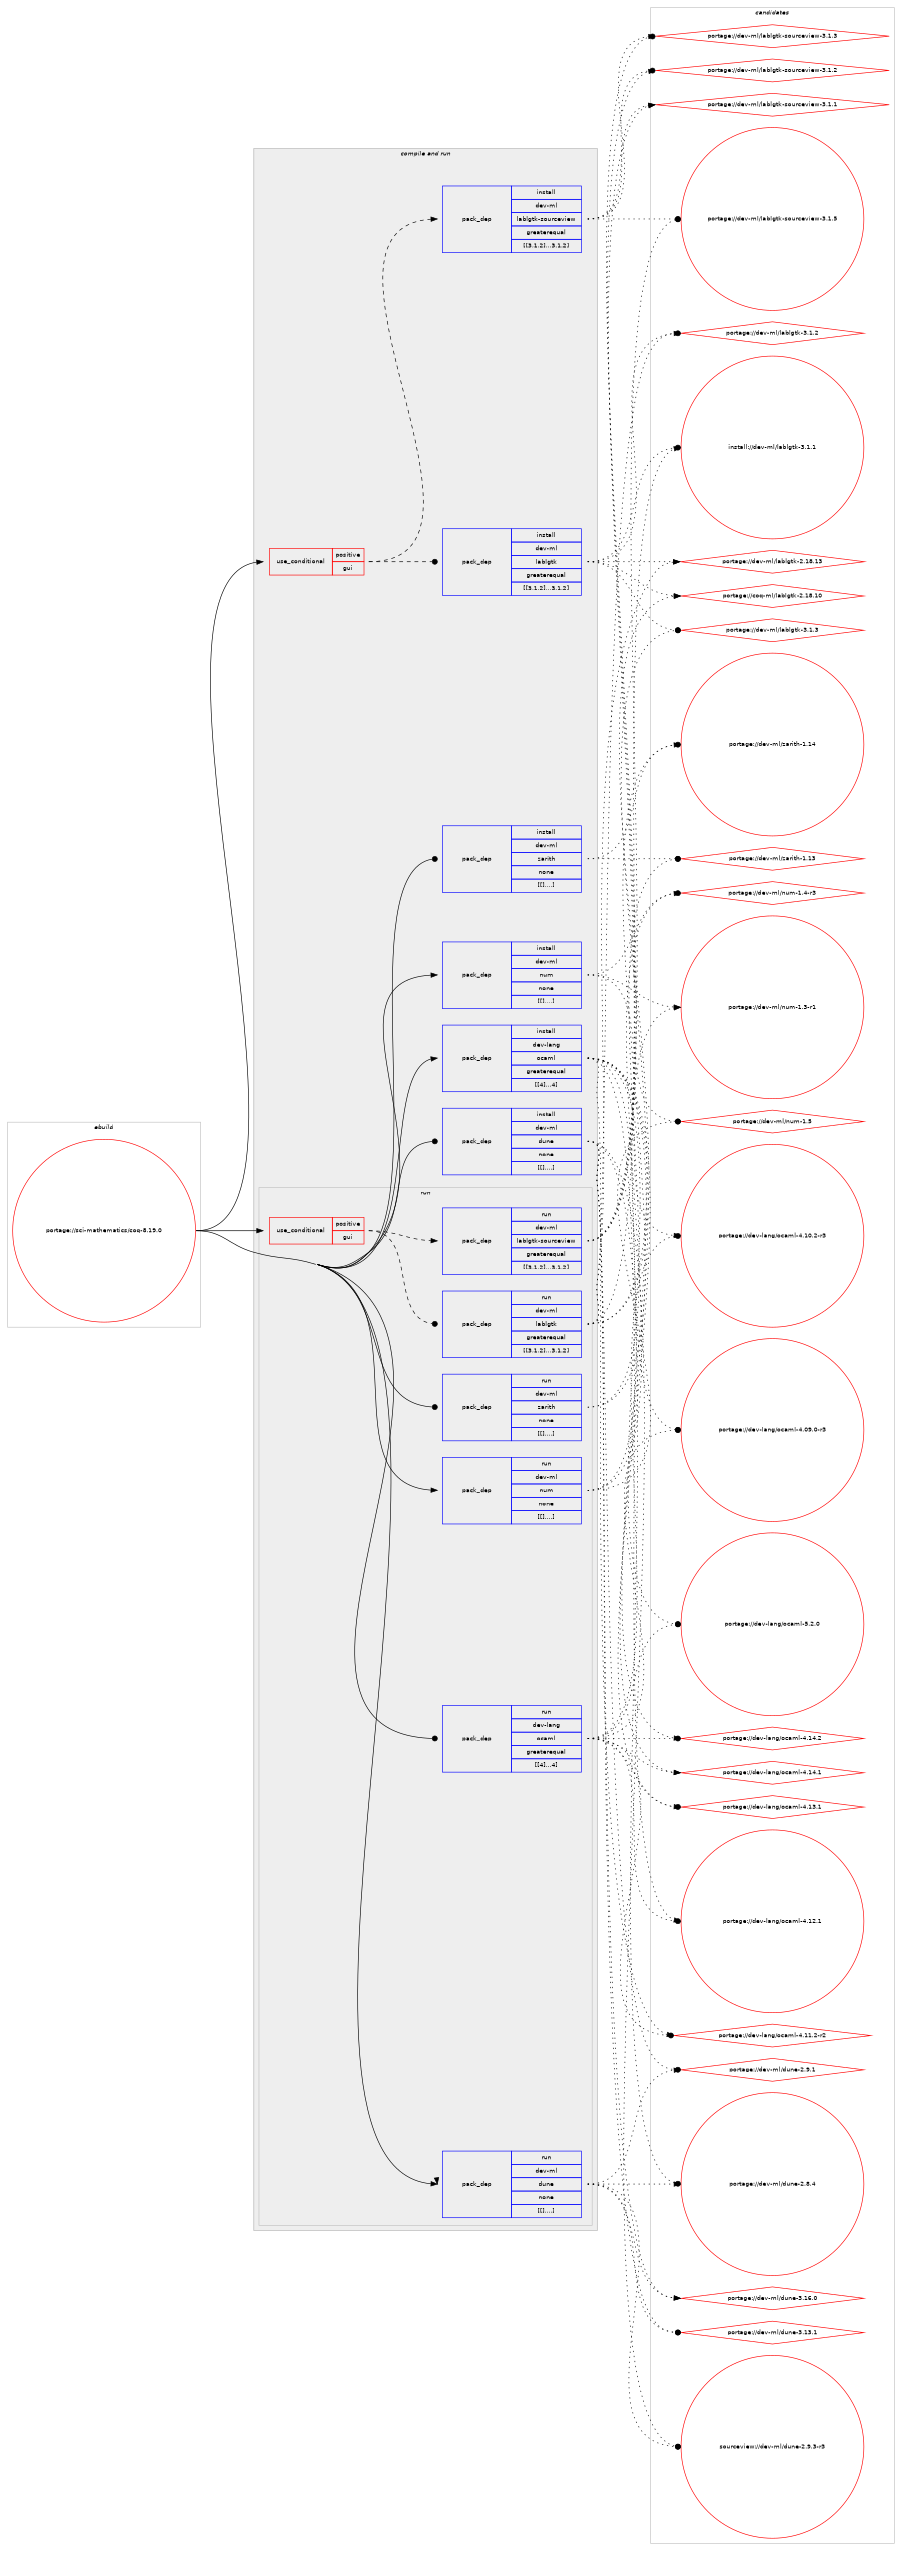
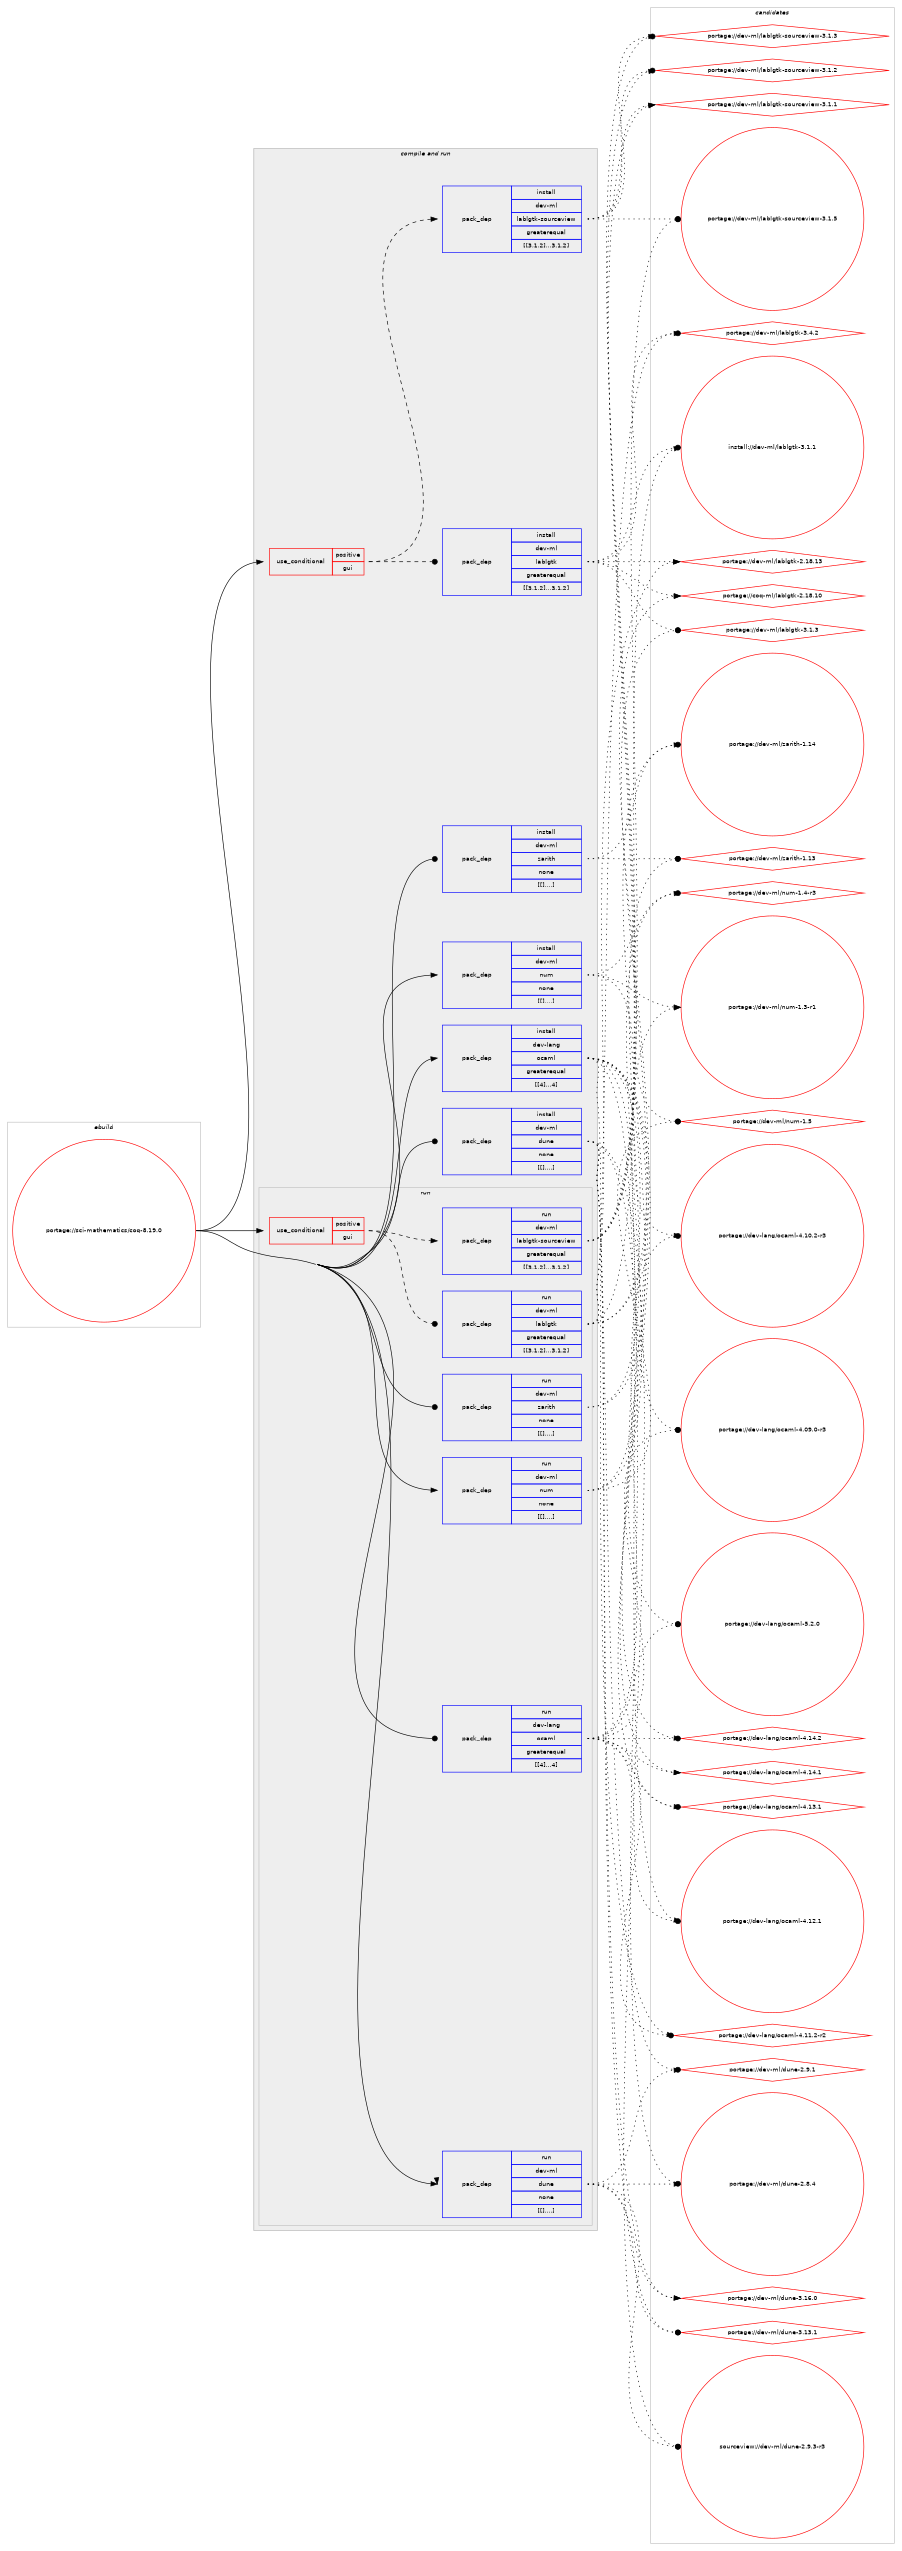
  digraph {
    compound=true
    concentrate=true
    fontname=Helvetica
    fontsize=10
    newrank=true
    rankdir=LR
    ranksep=1.5
    node [color=red fontname=Helvetica fontsize=10 shape=diamond]
    edge [arrowhead=dot headport=w style=dotted tailport=e weight=100]
    n1 [label="portage://sci-mathematics/coq-8.19.0" shape=circle width=4]
    n2 [color=blue label=<<TABLE BORDER="0" CELLBORDER="1" CELLSPACING="0" CELLPADDING="4" WIDTH="220"><TR><TD ROWSPAN="6" CELLPADDING="30">pack_dep</TD></TR><TR><TD WIDTH="110">install</TD></TR><TR><TD>dev-ml</TD></TR><TR><TD>lablgtk</TD></TR><TR><TD>greaterequal</TD></TR><TR><TD>[[3,1,2],,,3.1.2]</TD></TR></TABLE>> shape=none]
    n3 [color=blue label=<<TABLE BORDER="0" CELLBORDER="1" CELLSPACING="0" CELLPADDING="4" WIDTH="220"><TR><TD ROWSPAN="6" CELLPADDING="30">pack_dep</TD></TR><TR><TD WIDTH="110">install</TD></TR><TR><TD>dev-ml</TD></TR><TR><TD>lablgtk-sourceview</TD></TR><TR><TD>greaterequal</TD></TR><TR><TD>[[3,1,2],,,3.1.2]</TD></TR></TABLE>> shape=none]
    n4 [label=<<TABLE BORDER="0" CELLBORDER="1" CELLSPACING="0" CELLPADDING="4"><TR><TD ROWSPAN="3" CELLPADDING="10">use_conditional</TD></TR><TR><TD>positive</TD></TR><TR><TD>gui</TD></TR></TABLE>> shape=none]
    n5 [color=blue label=<<TABLE BORDER="0" CELLBORDER="1" CELLSPACING="0" CELLPADDING="4" WIDTH="220"><TR><TD ROWSPAN="6" CELLPADDING="30">pack_dep</TD></TR><TR><TD WIDTH="110">install</TD></TR><TR><TD>dev-lang</TD></TR><TR><TD>ocaml</TD></TR><TR><TD>greaterequal</TD></TR><TR><TD>[[4],,,4]</TD></TR></TABLE>> shape=none]
    n6 [color=blue label=<<TABLE BORDER="0" CELLBORDER="1" CELLSPACING="0" CELLPADDING="4" WIDTH="220"><TR><TD ROWSPAN="6" CELLPADDING="30">pack_dep</TD></TR><TR><TD WIDTH="110">install</TD></TR><TR><TD>dev-ml</TD></TR><TR><TD>dune</TD></TR><TR><TD>none</TD></TR><TR><TD>[[],,,,]</TD></TR></TABLE>> shape=none]
    n7 [color=blue label=<<TABLE BORDER="0" CELLBORDER="1" CELLSPACING="0" CELLPADDING="4" WIDTH="220"><TR><TD ROWSPAN="6" CELLPADDING="30">pack_dep</TD></TR><TR><TD WIDTH="110">install</TD></TR><TR><TD>dev-ml</TD></TR><TR><TD>num</TD></TR><TR><TD>none</TD></TR><TR><TD>[[],,,,]</TD></TR></TABLE>> shape=none]
    n8 [color=blue label=<<TABLE BORDER="0" CELLBORDER="1" CELLSPACING="0" CELLPADDING="4" WIDTH="220"><TR><TD ROWSPAN="6" CELLPADDING="30">pack_dep</TD></TR><TR><TD WIDTH="110">install</TD></TR><TR><TD>dev-ml</TD></TR><TR><TD>zarith</TD></TR><TR><TD>none</TD></TR><TR><TD>[[],,,,]</TD></TR></TABLE>> shape=none]
    n9 [color=blue label=<<TABLE BORDER="0" CELLBORDER="1" CELLSPACING="0" CELLPADDING="4" WIDTH="220"><TR><TD ROWSPAN="6" CELLPADDING="30">pack_dep</TD></TR><TR><TD WIDTH="110">run</TD></TR><TR><TD>dev-ml</TD></TR><TR><TD>lablgtk</TD></TR><TR><TD>greaterequal</TD></TR><TR><TD>[[3,1,2],,,3.1.2]</TD></TR></TABLE>> shape=none]
    n10 [color=blue label=<<TABLE BORDER="0" CELLBORDER="1" CELLSPACING="0" CELLPADDING="4" WIDTH="220"><TR><TD ROWSPAN="6" CELLPADDING="30">pack_dep</TD></TR><TR><TD WIDTH="110">run</TD></TR><TR><TD>dev-ml</TD></TR><TR><TD>lablgtk-sourceview</TD></TR><TR><TD>greaterequal</TD></TR><TR><TD>[[3,1,2],,,3.1.2]</TD></TR></TABLE>> shape=none]
    n11 [label=<<TABLE BORDER="0" CELLBORDER="1" CELLSPACING="0" CELLPADDING="4"><TR><TD ROWSPAN="3" CELLPADDING="10">use_conditional</TD></TR><TR><TD>positive</TD></TR><TR><TD>gui</TD></TR></TABLE>> shape=none]
    n12 [color=blue label=<<TABLE BORDER="0" CELLBORDER="1" CELLSPACING="0" CELLPADDING="4" WIDTH="220"><TR><TD ROWSPAN="6" CELLPADDING="30">pack_dep</TD></TR><TR><TD WIDTH="110">run</TD></TR><TR><TD>dev-lang</TD></TR><TR><TD>ocaml</TD></TR><TR><TD>greaterequal</TD></TR><TR><TD>[[4],,,4]</TD></TR></TABLE>> shape=none]
    n13 [color=blue label=<<TABLE BORDER="0" CELLBORDER="1" CELLSPACING="0" CELLPADDING="4" WIDTH="220"><TR><TD ROWSPAN="6" CELLPADDING="30">pack_dep</TD></TR><TR><TD WIDTH="110">run</TD></TR><TR><TD>dev-ml</TD></TR><TR><TD>dune</TD></TR><TR><TD>none</TD></TR><TR><TD>[[],,,,]</TD></TR></TABLE>> shape=none]
    n14 [color=blue label=<<TABLE BORDER="0" CELLBORDER="1" CELLSPACING="0" CELLPADDING="4" WIDTH="220"><TR><TD ROWSPAN="6" CELLPADDING="30">pack_dep</TD></TR><TR><TD WIDTH="110">run</TD></TR><TR><TD>dev-ml</TD></TR><TR><TD>num</TD></TR><TR><TD>none</TD></TR><TR><TD>[[],,,,]</TD></TR></TABLE>> shape=none]
    n15 [color=blue label=<<TABLE BORDER="0" CELLBORDER="1" CELLSPACING="0" CELLPADDING="4" WIDTH="220"><TR><TD ROWSPAN="6" CELLPADDING="30">pack_dep</TD></TR><TR><TD WIDTH="110">run</TD></TR><TR><TD>dev-ml</TD></TR><TR><TD>zarith</TD></TR><TR><TD>none</TD></TR><TR><TD>[[],,,,]</TD></TR></TABLE>> shape=none]
    n16 [label="portage://dev-ml/lablgtk-3.1.3" width=4]
-   n17 [label="portage://dev-ml/lablgtk-3.1.2" width=4]
+   n17 [label="portage://dev-ml/lablgtk-3.4.2" width=4]
    n18 [label="install://dev-ml/lablgtk-3.1.1" shape=circle width=4]
    n19 [label="portage://dev-ml/lablgtk-2.18.13" width=4]
    n20 [label="portage://coq-ml/lablgtk-2.18.10" width=4]
    n21 [label="portage://dev-ml/lablgtk-sourceview-3.1.5" shape=circle width=4]
    n22 [label="portage://dev-ml/lablgtk-sourceview-3.1.3" width=4]
    n23 [label="portage://dev-ml/lablgtk-sourceview-3.1.2" width=4]
    n24 [label="portage://dev-ml/lablgtk-sourceview-3.1.1" width=4]
    n25 [label="portage://dev-lang/ocaml-5.2.0" shape=circle width=4]
    n26 [label="portage://dev-lang/ocaml-4.14.2" width=4]
    n27 [label="portage://dev-lang/ocaml-4.14.1" width=4]
    n28 [label="portage://dev-lang/ocaml-4.13.1" width=4]
    n29 [label="portage://dev-lang/ocaml-4.12.1" shape=circle width=4]
    n30 [label="portage://dev-lang/ocaml-4.11.2-r2" width=4]
    n31 [label="portage://dev-lang/ocaml-4.10.2-r3" shape=circle width=4]
    n32 [label="portage://dev-lang/ocaml-4.09.0-r3" shape=circle width=4]
    n33 [label="portage://dev-ml/dune-3.16.0" width=4]
    n34 [label="portage://dev-ml/dune-3.13.1" width=4]
    n35 [label="sourceview://dev-ml/dune-2.9.3-r3" shape=circle width=4]
    n36 [label="portage://dev-ml/dune-2.9.1" width=4]
    n37 [label="portage://dev-ml/dune-2.8.4" shape=circle width=4]
    n38 [label="portage://dev-ml/num-1.5" width=4]
    n39 [label="portage://dev-ml/num-1.4-r3" width=4]
    n40 [label="portage://dev-ml/num-1.3-r1" shape=circle width=4]
    n41 [label="portage://dev-ml/zarith-1.14" shape=circle width=4]
    n42 [label="portage://dev-ml/zarith-1.13" width=4]
    subgraph cluster_1 {
      color=gray
      label=<<i>ebuild</i>>
      n1
    }
    subgraph cluster_2 {
      color=gray
      label=<<i>dependencies</i>>
      subgraph cluster_3 {
        color=gray
        fillcolor="#eeeeee"
        label=<<i>compile</i>>
        style=filled
        subgraph sub_4 {
          color=gray
          fillcolor="#eeeeee"
          label=<<i>compile</i>>
          style=filled
          n4
          subgraph sub_5 {
            color=gray
            fillcolor="#eeeeee"
            label=<<i>compile</i>>
            style=filled
            n2
          }
          subgraph sub_6 {
            color=gray
            fillcolor="#eeeeee"
            label=<<i>compile</i>>
            style=filled
            n3
          }
        }
        subgraph sub_7 {
          color=gray
          fillcolor="#eeeeee"
          label=<<i>compile</i>>
          style=filled
          n5
        }
        subgraph sub_8 {
          color=gray
          fillcolor="#eeeeee"
          label=<<i>compile</i>>
          style=filled
          n6
        }
        subgraph sub_9 {
          color=gray
          fillcolor="#eeeeee"
          label=<<i>compile</i>>
          style=filled
          n7
        }
        subgraph sub_10 {
          color=gray
          fillcolor="#eeeeee"
          label=<<i>compile</i>>
          style=filled
          n8
        }
      }
      subgraph cluster_11 {
        color=gray
        fillcolor="#eeeeee"
        label=<<i>compile and run</i>>
        style=filled
      }
      subgraph cluster_12 {
        color=gray
        fillcolor="#eeeeee"
        label=<<i>run</i>>
        style=filled
        subgraph sub_13 {
          color=gray
          fillcolor="#eeeeee"
          label=<<i>run</i>>
          style=filled
          n11
          subgraph sub_14 {
            color=gray
            fillcolor="#eeeeee"
            label=<<i>run</i>>
            style=filled
            n9
          }
          subgraph sub_15 {
            color=gray
            fillcolor="#eeeeee"
            label=<<i>run</i>>
            style=filled
            n10
          }
        }
        subgraph sub_16 {
          color=gray
          fillcolor="#eeeeee"
          label=<<i>run</i>>
          style=filled
          n12
        }
        subgraph sub_17 {
          color=gray
          fillcolor="#eeeeee"
          label=<<i>run</i>>
          style=filled
          n13
        }
        subgraph sub_18 {
          color=gray
          fillcolor="#eeeeee"
          label=<<i>run</i>>
          style=filled
          n14
        }
        subgraph sub_19 {
          color=gray
          fillcolor="#eeeeee"
          label=<<i>run</i>>
          style=filled
          n15
        }
      }
    }
    subgraph cluster_20 {
      color=gray
      label=<<i>candidates</i>>
      rank=same
      subgraph sub_21 {
        color=black
        label=<<i>candidates</i>>
        nodesep=1
        rank=same
        n16
        n17
        n18
        n19
        n20
      }
      subgraph sub_22 {
        color=black
        label=<<i>candidates</i>>
        nodesep=1
        rank=same
        n21
        n22
        n23
        n24
      }
      subgraph sub_23 {
        color=black
        label=<<i>candidates</i>>
        nodesep=1
        rank=same
        n25
        n26
        n27
        n28
        n29
        n30
        n31
        n32
      }
      subgraph sub_24 {
        color=black
        label=<<i>candidates</i>>
        nodesep=1
        rank=same
        n33
        n34
        n35
        n36
        n37
      }
      subgraph sub_25 {
        color=black
        label=<<i>candidates</i>>
        nodesep=1
        rank=same
        n38
        n39
        n40
      }
      subgraph sub_26 {
        color=black
        label=<<i>candidates</i>>
        nodesep=1
        rank=same
        n41
        n42
      }
      subgraph sub_27 {
        color=black
        label=<<i>candidates</i>>
        nodesep=1
        rank=same
        n16
        n17
        n18
        n19
        n20
      }
      subgraph sub_28 {
        color=black
        label=<<i>candidates</i>>
        nodesep=1
        rank=same
        n21
        n22
        n23
        n24
      }
      subgraph sub_29 {
        color=black
        label=<<i>candidates</i>>
        nodesep=1
        rank=same
        n25
        n26
        n27
        n28
        n29
        n30
        n31
        n32
      }
      subgraph sub_30 {
        color=black
        label=<<i>candidates</i>>
        nodesep=1
        rank=same
        n33
        n34
        n35
        n36
        n37
      }
      subgraph sub_31 {
        color=black
        label=<<i>candidates</i>>
        nodesep=1
        rank=same
        n38
        n39
        n40
      }
      subgraph sub_32 {
        color=black
        label=<<i>candidates</i>>
        nodesep=1
        rank=same
        n41
        n42
      }
    }
    n1 -> n4 [arrowhead=normal style=solid weight=20]
    n1 -> n5 [arrowhead=normal style=solid weight=20]
    n1 -> n6 [style=solid weight=20]
    n1 -> n7 [arrowhead=normal style=solid weight=20]
    n1 -> n8 [style=solid weight=20]
    n1 -> n11 [arrowhead=normal style=solid weight=20]
    n1 -> n12 [style=solid weight=20]
    n1 -> n13 [arrowhead=normal style=solid weight=20]
    n1 -> n14 [arrowhead=normal style=solid weight=20]
    n1 -> n15 [style=solid weight=20]
    n2 -> n16
    n2 -> n17 [arrowhead=normal]
    n2 -> n18
    n2 -> n19 [arrowhead=normal]
    n2 -> n20 [arrowhead=normal]
    n3 -> n21
    n3 -> n22 [arrowhead=normal]
    n3 -> n23
    n3 -> n24 [arrowhead=normal]
    n4 -> n2 [style=dashed weight=20]
    n4 -> n3 [arrowhead=normal style=dashed weight=20]
    n5 -> n25
    n5 -> n26 [arrowhead=normal]
    n5 -> n27 [arrowhead=normal]
    n5 -> n28 [arrowhead=normal]
    n5 -> n29 [arrowhead=normal]
    n5 -> n30 [arrowhead=normal]
    n5 -> n31 [arrowhead=normal]
    n5 -> n32
    n6 -> n33 [arrowhead=normal]
    n6 -> n34
    n6 -> n35
    n6 -> n36
    n6 -> n37
    n7 -> n38
    n7 -> n39
    n7 -> n40 [arrowhead=normal]
    n8 -> n41
    n8 -> n42
    n9 -> n16
    n9 -> n17
    n9 -> n18 [arrowhead=normal]
    n9 -> n19 [arrowhead=normal]
    n9 -> n20 [arrowhead=normal]
    n10 -> n21
    n10 -> n22
    n10 -> n23 [arrowhead=normal]
    n10 -> n24 [arrowhead=normal]
    n11 -> n9 [style=dashed weight=20]
    n11 -> n10 [arrowhead=normal style=dashed weight=20]
    n12 -> n25
    n12 -> n26
    n12 -> n27 [arrowhead=normal]
    n12 -> n28
    n12 -> n29
    n12 -> n30
    n12 -> n31
    n12 -> n32
    n13 -> n33 [arrowhead=normal]
    n13 -> n34
    n13 -> n35
    n13 -> n36 [arrowhead=normal]
    n13 -> n37 [arrowhead=normal]
    n14 -> n38
    n14 -> n39 [arrowhead=normal]
    n14 -> n40 [arrowhead=normal]
    n15 -> n41 [arrowhead=normal]
    n15 -> n42
  }
